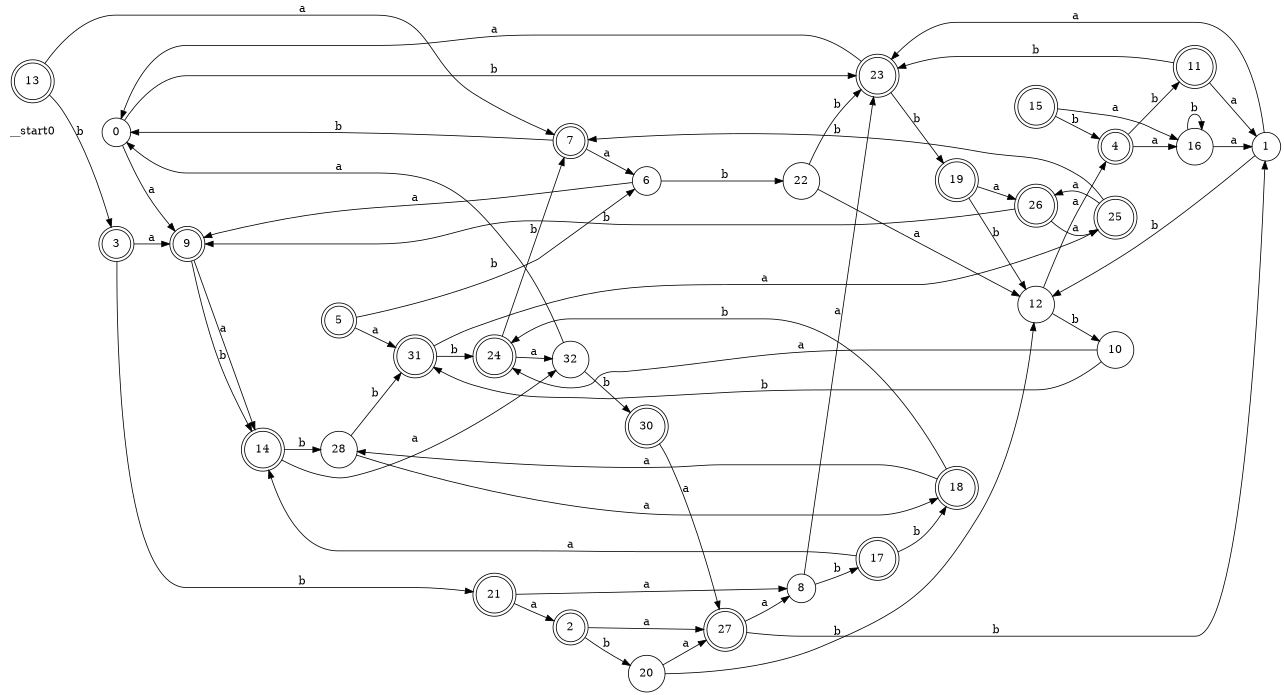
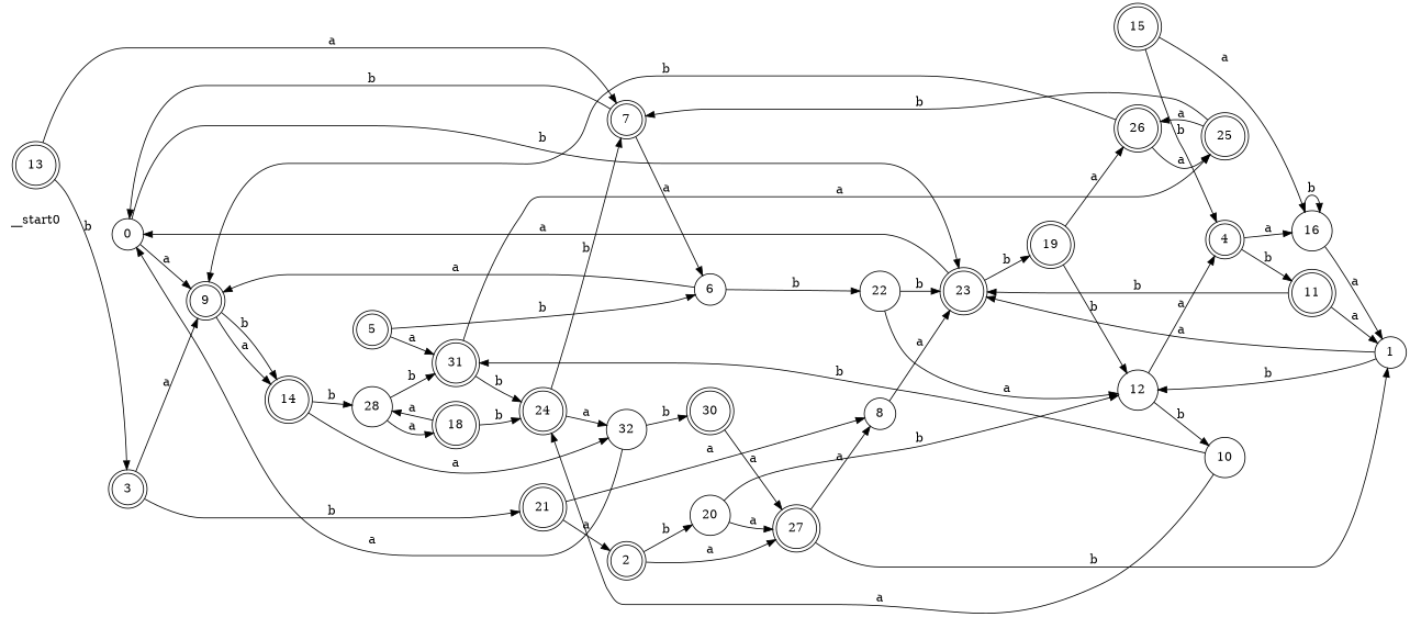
  digraph {
    fontname="DejaVu Serif"
    rankdir=LR
    node [fontname="DejaVu Serif" shape=doublecircle color=black fillcolor=white style="rounded,filled"]
    edge [fontname="DejaVu Serif"]
    __start0 [shape=none color="" fillcolor="" style=""]
    n2 [label=0 shape=circle style=filled]
    n3 [label=9]
    n4 [label=23]
    n5 [label=14]
    n6 [label=19]
    n7 [label=1 shape=circle style=filled]
    n8 [label=12 shape=circle style=filled]
    n9 [label=4]
    n10 [label=10 shape=circle style=filled]
    n11 [label=2]
    n12 [label=20 shape=circle style=filled]
    n13 [label=27]
    n14 [label=8 shape=circle style=filled]
    n15 [label=3]
    n16 [label=21]
    n17 [label=11]
    n18 [label=16 shape=circle style=filled]
    n19 [label=5]
    n20 [label=6 shape=circle style=filled]
    n21 [label=31]
    n22 [label=22 shape=circle style=filled]
    n23 [label=24]
    n24 [label=25]
    n25 [label=7]
-   n26 [label=17]
    n27 [label=18]
    n28 [label=28 shape=circle style=filled]
    n29 [label=32 shape=circle style=filled]
    n30 [label=13]
    n31 [label=30]
    n32 [label=15]
    n33 [label=26]
    n2 -> n3 [label=a]
    n2 -> n4 [label=b]
    n3 -> n5 [label=a]
    n3 -> n5 [label=b]
    n4 -> n2 [label=a]
    n4 -> n6 [label=b]
    n5 -> n28 [label=b]
    n5 -> n29 [label=a]
    n6 -> n8 [label=b]
    n6 -> n33 [label=a]
    n7 -> n4 [label=a]
    n7 -> n8 [label=b]
    n8 -> n9 [label=a]
    n8 -> n10 [label=b]
    n9 -> n17 [label=b]
    n9 -> n18 [label=a]
    n10 -> n21 [label=b]
    n10 -> n23 [label=a]
    n11 -> n12 [label=b]
    n11 -> n13 [label=a]
    n12 -> n8 [label=b]
    n12 -> n13 [label=a]
    n13 -> n7 [label=b]
    n13 -> n14 [label=a]
    n14 -> n4 [label=a]
-   n14 -> n26 [label=b]
    n15 -> n3 [label=a]
    n15 -> n16 [label=b]
    n16 -> n11 [label=a]
    n16 -> n14 [label=a]
    n17 -> n4 [label=b]
    n17 -> n7 [label=a]
    n18 -> n7 [label=a]
    n18 -> n18 [label=b]
    n19 -> n20 [label=b]
    n19 -> n21 [label=a]
    n20 -> n3 [label=a]
    n20 -> n22 [label=b]
    n21 -> n23 [label=b]
    n21 -> n24 [label=a]
    n22 -> n4 [label=b]
    n22 -> n8 [label=a]
    n23 -> n25 [label=b]
    n23 -> n29 [label=a]
    n24 -> n25 [label=b]
    n24 -> n33 [label=a]
    n25 -> n2 [label=b]
    n25 -> n20 [label=a]
-   n26 -> n5 [label=a]
-   n26 -> n27 [label=b]
    n27 -> n23 [label=b]
    n27 -> n28 [label=a]
    n28 -> n21 [label=b]
    n28 -> n27 [label=a]
    n29 -> n2 [label=a]
    n29 -> n31 [label=b]
    n30 -> n15 [label=b]
    n30 -> n25 [label=a]
    n31 -> n13 [label=a]
    n32 -> n9 [label=b]
    n32 -> n18 [label=a]
    n33 -> n3 [label=b]
    n33 -> n24 [label=a]
  }
